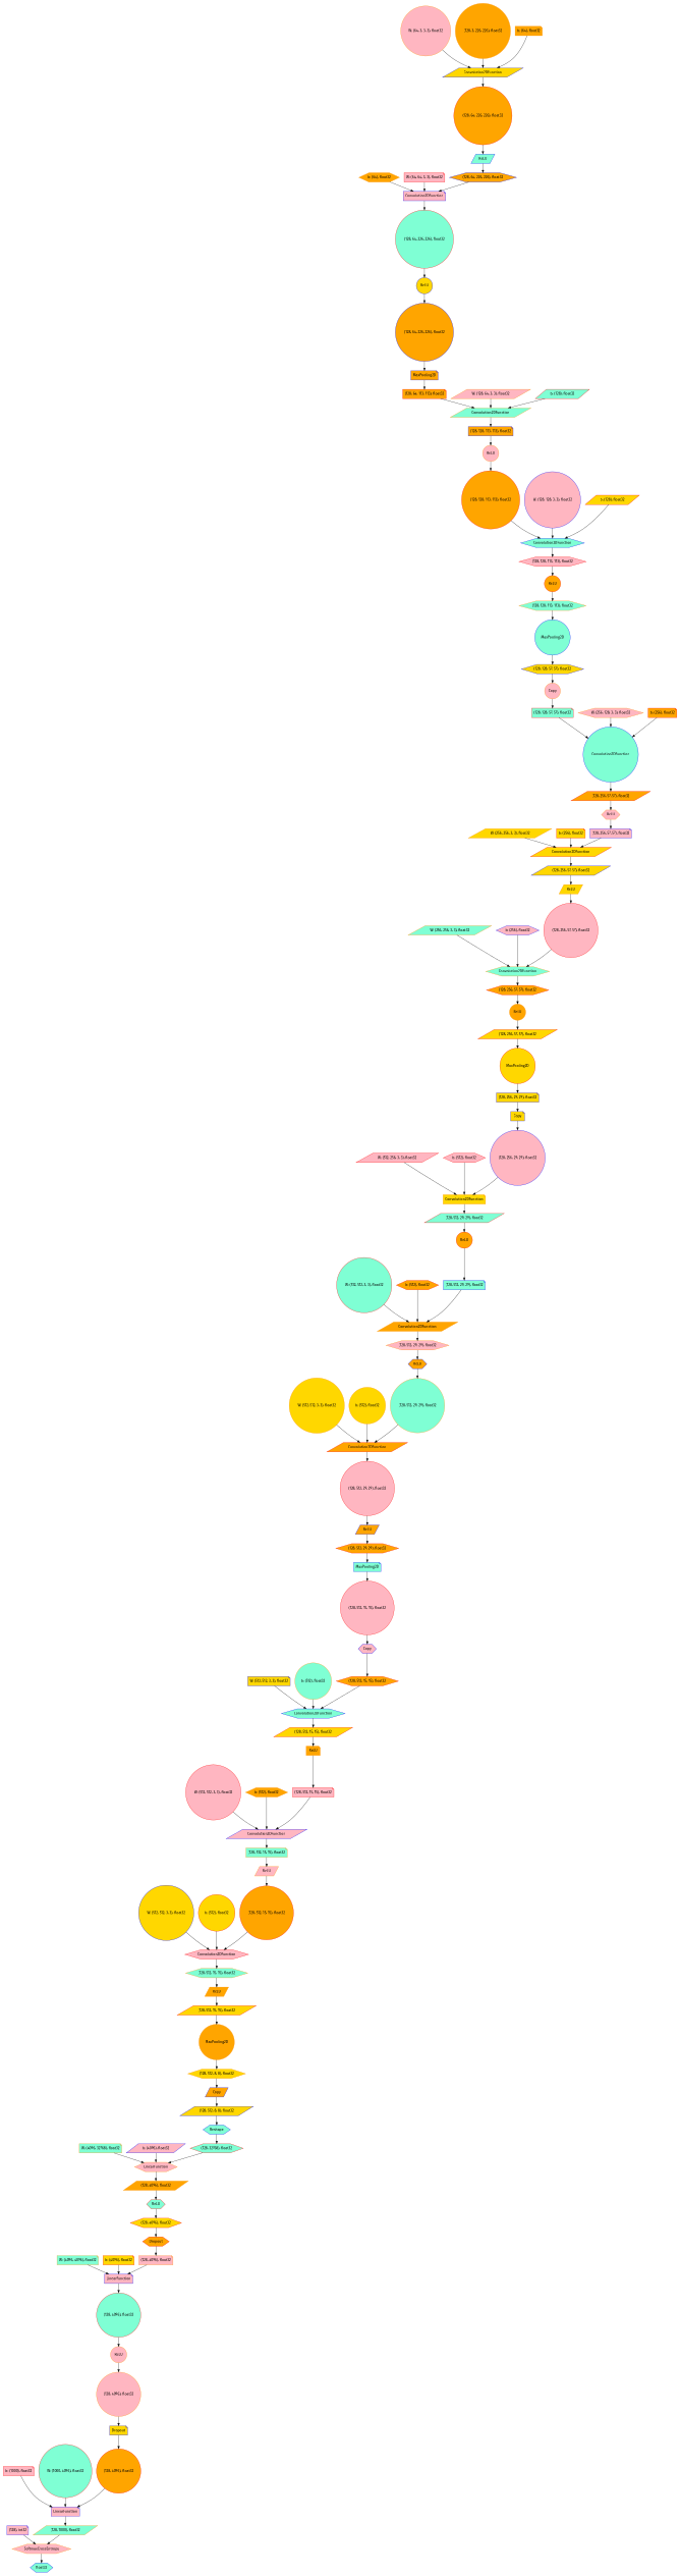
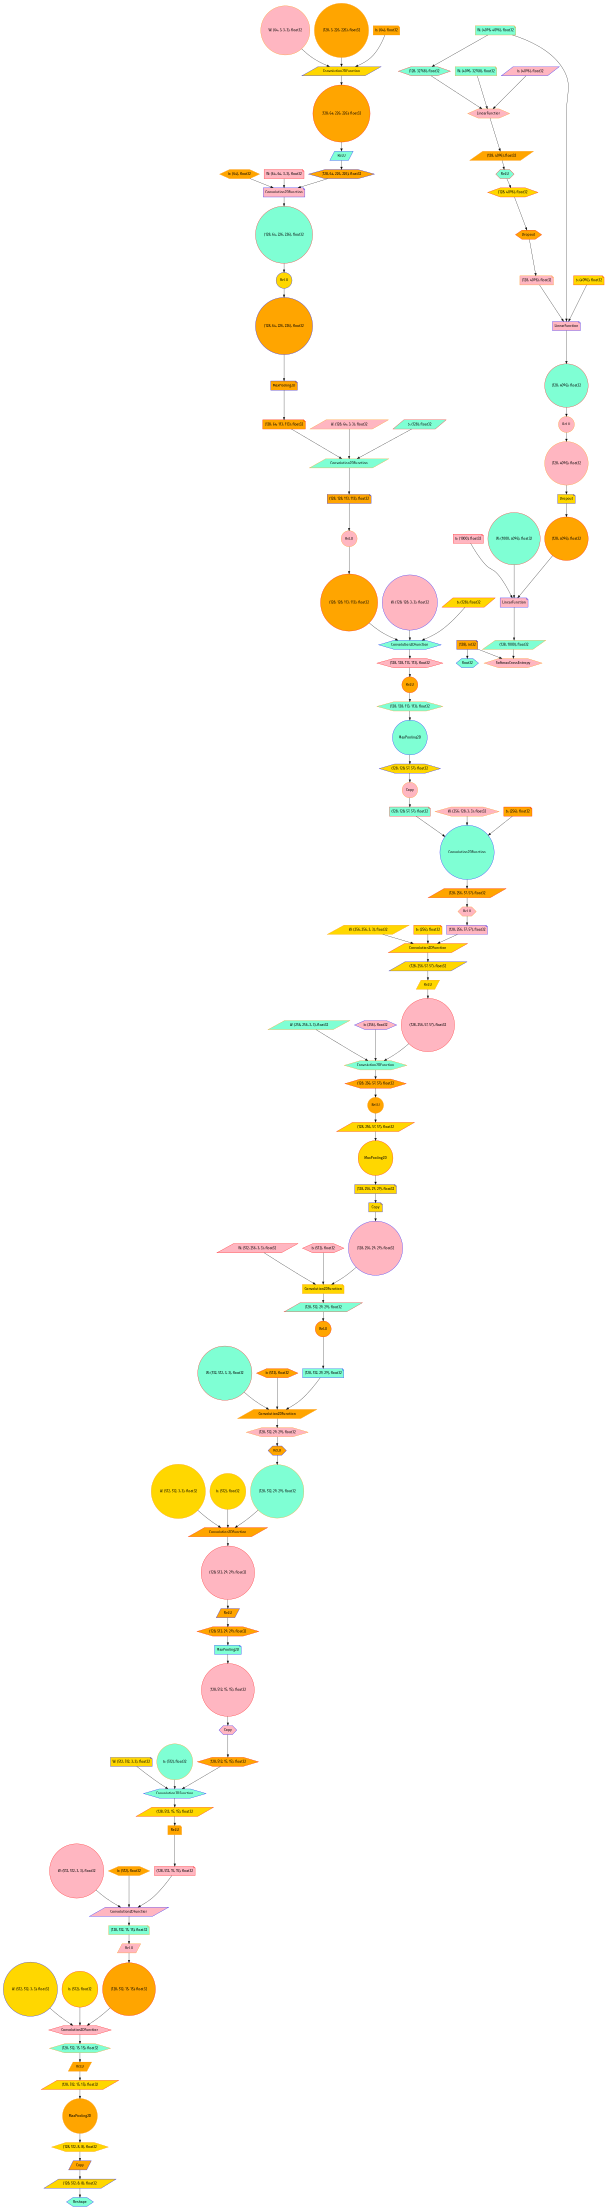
  digraph {
    fontname="Fira Sans"
    rankdir=TB
    node [color=red fillcolor=lightpink fontname="Fira Sans" shape=circle style=filled]
    edge [fontname="Fira Sans"]
    n1 [fillcolor=orange label="(128, 512, 29, 29), float32" shape=hexagon]
    n2 [color=blue fillcolor=aquamarine label=MaxPooling2D shape=note]
    n3 [label="(128, 512, 15, 15), float32"]
    n4 [color=blue label=Copy shape=hexagon]
    n5 [fillcolor=orange label="(128, 512, 15, 15), float32" shape=hexagon]
    n6 [color=darkorange label=ReLU]
    n7 [color=darkorange label="(128, 4096), float32"]
    n8 [color=blue fillcolor=gold label=Dropout shape=note]
    n9 [color=blue fillcolor=gold label=ReLU]
    n10 [color=blue fillcolor=orange label="(128, 64, 226, 226), float32"]
    n11 [color=blue fillcolor=orange label=MaxPooling2D shape=note]
    n12 [color=blue fillcolor=aquamarine label=Convolution2DFunction shape=hexagon]
    n13 [fillcolor=gold label="(128, 512, 15, 15), float32" shape=parallelogram]
    n14 [color=blue fillcolor=gold label=Convolution2DFunction shape=parallelogram]
    n15 [fillcolor=orange label="(128, 64, 226, 226), float32"]
    n16 [color=blue fillcolor=aquamarine label=ReLU shape=parallelogram]
    n17 [color=blue fillcolor=aquamarine label=float32 shape=hexagon]
    n18 [color=darkorange fillcolor=aquamarine label=Convolution2DFunction shape=parallelogram]
    n19 [color=blue fillcolor=orange label="(128, 128, 113, 113), float32" shape=note]
    n20 [color=darkorange label=ReLU]
    n21 [color=darkorange fillcolor=orange label=ReLU shape=note]
    n22 [label="(128, 512, 15, 15), float32" shape=note]
    n23 [color=darkorange fillcolor=orange label=ReLU shape=parallelogram]
    n24 [fillcolor=gold label="(128, 512, 15, 15), float32" shape=parallelogram]
    n25 [color=darkorange fillcolor=orange label=MaxPooling2D]
    n26 [color=darkorange fillcolor=gold label="W: (256, 256, 3, 3), float32" shape=parallelogram]
    n27 [fillcolor=gold label=Convolution2DFunction shape=parallelogram]
    n28 [color=blue fillcolor=gold label="(128, 256, 57, 57), float32" shape=parallelogram]
    n29 [color=blue label=Convolution2DFunction shape=parallelogram]
    n30 [color=darkorange fillcolor=aquamarine label="(128, 512, 15, 15), float32" shape=note]
    n31 [color=darkorange label=ReLU shape=parallelogram]
    n32 [fillcolor=orange label="(128, 512, 15, 15), float32"]
    n33 [label=Convolution2DFunction shape=hexagon]
    n34 [color=darkorange fillcolor=aquamarine label="(128, 512, 15, 15), float32" shape=hexagon]
    n35 [color=darkorange fillcolor=aquamarine label="W: (256, 256, 3, 3), float32" shape=parallelogram]
    n36 [color=darkorange fillcolor=aquamarine label=Convolution2DFunction shape=hexagon]
    n37 [fillcolor=orange label="(128, 256, 57, 57), float32" shape=hexagon]
    n38 [fillcolor=gold label="b: (256), float32" shape=note]
    n39 [color=darkorange fillcolor=gold label="(128, 512, 8, 8), float32" shape=hexagon]
    n40 [color=blue fillcolor=orange label=Copy shape=parallelogram]
    n41 [fillcolor=aquamarine label=ReLU shape=hexagon]
    n42 [fillcolor=gold label="(128, 4096), float32" shape=hexagon]
    n43 [fillcolor=orange label=Dropout shape=hexagon]
    n44 [color=blue label="b: (256), float32" shape=hexagon]
    n45 [color=blue fillcolor=gold label="(128, 512, 8, 8), float32" shape=parallelogram]
    n46 [color=blue fillcolor=aquamarine label=Reshape shape=hexagon]
    n47 [color=darkorange fillcolor=orange label="b: (64), float32" shape=hexagon]
    n48 [color=blue label=Convolution2DFunction shape=note]
    n49 [fillcolor=aquamarine label="(128, 64, 226, 226), float32"]
    n50 [fillcolor=aquamarine label="(128, 32768), float32" shape=hexagon]
    n51 [color=darkorange label=LinearFunction shape=hexagon]
    n52 [color=darkorange fillcolor=orange label="(128, 4096), float32" shape=parallelogram]
    n53 [fillcolor=orange label="(128, 64, 113, 113), float32" shape=note]
    n54 [label="W: (512, 256, 3, 3), float32" shape=parallelogram]
    n55 [color=darkorange fillcolor=gold label=Convolution2DFunction shape=note]
    n56 [fillcolor=aquamarine label="(128, 512, 29, 29), float32" shape=parallelogram]
    n57 [color=darkorange label="(128, 4096), float32" shape=note]
    n58 [color=blue label=LinearFunction shape=note]
    n59 [label="b: (512), float32" shape=hexagon]
    n60 [fillcolor=aquamarine label="(128, 4096), float32"]
    n61 [label="W: (64, 64, 3, 3), float32" shape=note]
    n62 [color=darkorange label="W: (64, 3, 3, 3), float32"]
    n63 [fillcolor=orange label="(128, 4096), float32"]
    n64 [color=blue label=LinearFunction shape=note]
    n65 [fillcolor=aquamarine label="W: (512, 512, 3, 3), float32"]
    n66 [color=darkorange fillcolor=orange label=Convolution2DFunction shape=parallelogram]
    n67 [color=darkorange label="(128, 512, 29, 29), float32" shape=hexagon]
    n68 [color=darkorange fillcolor=aquamarine label="(128, 1000), float32" shape=parallelogram]
    n69 [color=darkorange label=SoftmaxCrossEntropy shape=hexagon]
    n70 [fillcolor=orange label="b: (512), float32" shape=hexagon]
-   n71 [color=blue label="(128), int32" shape=note]
+   n71 [color=blue fillcolor=orange label="(128), int32" shape=note]
    n72 [fillcolor=orange label=ReLU]
    n73 [color=darkorange fillcolor=aquamarine label="(128, 128, 113, 113), float32" shape=hexagon]
    n74 [color=blue fillcolor=aquamarine label=MaxPooling2D]
    n75 [label="b: (1000), float32" shape=note]
    n76 [color=blue fillcolor=orange label="(128, 64, 226, 226), float32" shape=hexagon]
    n77 [color=blue fillcolor=gold label="W: (512, 512, 3, 3), float32"]
    n78 [color=darkorange fillcolor=gold label=ReLU shape=parallelogram]
    n79 [label="(128, 256, 57, 57), float32"]
    n80 [color=darkorange label="W: (128, 64, 3, 3), float32" shape=parallelogram]
    n81 [color=darkorange fillcolor=orange label="(128, 3, 226, 226), float32"]
    n82 [fillcolor=aquamarine label="b: (128), float32" shape=parallelogram]
    n83 [fillcolor=gold label="b: (512), float32"]
    n84 [color=darkorange fillcolor=gold label="W: (512, 512, 3, 3), float32"]
    n85 [fillcolor=orange label=Convolution2DFunction shape=parallelogram]
    n86 [label="(128, 512, 29, 29), float32"]
    n87 [color=blue fillcolor=aquamarine label=Convolution2DFunction shape=hexagon]
    n88 [label="(128, 128, 113, 113), float32" shape=hexagon]
    n89 [fillcolor=orange label="(128, 128, 113, 113), float32"]
    n90 [color=darkorange fillcolor=gold label="b: (512), float32"]
    n91 [color=blue fillcolor=gold label="(128, 128, 57, 57), float32" shape=hexagon]
    n92 [color=darkorange label=Copy]
    n93 [color=blue fillcolor=aquamarine label=Convolution2DFunction]
    n94 [fillcolor=orange label="(128, 256, 57, 57), float32" shape=parallelogram]
    n95 [color=darkorange label=ReLU shape=hexagon]
    n96 [color=blue label="(128, 256, 57, 57), float32" shape=note]
    n97 [fillcolor=aquamarine label="(128, 128, 57, 57), float32" shape=note]
    n98 [color=blue label="W: (128, 128, 3, 3), float32"]
    n99 [color=darkorange fillcolor=aquamarine label="W: (4096, 32768), float32" shape=note]
    n100 [color=blue fillcolor=orange label=ReLU shape=hexagon]
    n101 [color=darkorange fillcolor=aquamarine label="(128, 512, 29, 29), float32"]
    n102 [color=blue label="b: (4096), float32" shape=parallelogram]
    n103 [fillcolor=gold label="b: (128), float32" shape=parallelogram]
    n104 [color=blue fillcolor=gold label="W: (512, 512, 3, 3), float32" shape=note]
    n105 [color=darkorange fillcolor=orange label=ReLU]
    n106 [fillcolor=gold label="(128, 256, 57, 57), float32" shape=parallelogram]
    n107 [fillcolor=gold label=MaxPooling2D]
    n108 [color=darkorange fillcolor=aquamarine label="b: (512), float32"]
    n109 [color=darkorange fillcolor=orange label="b: (64), float32" shape=note]
    n110 [color=blue fillcolor=gold label="(128, 256, 29, 29), float32" shape=note]
    n111 [color=blue fillcolor=gold label=Copy shape=note]
    n112 [fillcolor=orange label=ReLU]
    n113 [color=blue fillcolor=aquamarine label="(128, 512, 29, 29), float32" shape=note]
    n114 [color=blue label="(128, 256, 29, 29), float32"]
    n115 [label="W: (512, 512, 3, 3), float32"]
    n116 [color=darkorange fillcolor=aquamarine label="W: (4096, 4096), float32" shape=note]
    n117 [color=darkorange label="W: (256, 128, 3, 3), float32" shape=hexagon]
    n118 [color=darkorange fillcolor=orange label="b: (512), float32" shape=hexagon]
    n119 [fillcolor=gold label="b: (4096), float32" shape=note]
    n120 [color=blue fillcolor=orange label=ReLU shape=parallelogram]
    n121 [fillcolor=orange label="b: (256), float32" shape=note]
    n122 [fillcolor=aquamarine label="W: (1000, 4096), float32"]
    n1 -> n2
    n2 -> n3
    n3 -> n4
    n4 -> n5
    n5 -> n12
    n6 -> n7
    n7 -> n8
    n8 -> n63
    n9 -> n10
    n10 -> n11
    n11 -> n53
    n12 -> n13
    n13 -> n21
    n14 -> n15
    n15 -> n16
    n16 -> n76
    n18 -> n19
    n19 -> n20
    n20 -> n89
    n21 -> n22
    n22 -> n29
    n23 -> n24
    n24 -> n25
    n25 -> n39
    n26 -> n27
    n27 -> n28
    n28 -> n78
    n29 -> n30
    n30 -> n31
    n31 -> n32
    n32 -> n33
    n33 -> n34
    n34 -> n23
    n35 -> n36
    n36 -> n37
    n37 -> n105
    n38 -> n27
    n39 -> n40
    n40 -> n45
    n41 -> n42
    n42 -> n43
    n43 -> n57
    n44 -> n36
    n45 -> n46
-   n46 -> n50
+   n116 -> n50
    n47 -> n48
    n48 -> n49
    n49 -> n9
    n50 -> n51
    n51 -> n52
    n52 -> n41
    n53 -> n18
    n54 -> n55
    n55 -> n56
    n56 -> n112
    n57 -> n58
    n58 -> n60
    n59 -> n55
    n60 -> n6
    n61 -> n48
    n62 -> n14
    n63 -> n64
    n64 -> n68
    n65 -> n66
    n66 -> n67
    n67 -> n100
    n68 -> n69
-   n69 -> n17
+   n71 -> n17
    n70 -> n66
    n71 -> n69
    n72 -> n73
    n73 -> n74
    n74 -> n91
    n75 -> n64
    n76 -> n48
    n77 -> n33
    n78 -> n79
    n79 -> n36
    n80 -> n18
    n81 -> n14
    n82 -> n18
    n83 -> n33
    n84 -> n85
    n85 -> n86
    n86 -> n120
    n87 -> n88
    n88 -> n72
    n89 -> n87
    n90 -> n85
    n91 -> n92
    n92 -> n97
    n93 -> n94
    n94 -> n95
    n95 -> n96
    n96 -> n27
    n97 -> n93
    n98 -> n87
    n99 -> n51
    n100 -> n101
    n101 -> n85
    n102 -> n51
    n103 -> n87
    n104 -> n12
    n105 -> n106
    n106 -> n107
    n107 -> n110
    n108 -> n12
    n109 -> n14
    n110 -> n111
    n111 -> n114
    n112 -> n113
    n113 -> n66
    n114 -> n55
    n115 -> n29
    n116 -> n58
    n117 -> n93
    n118 -> n29
    n119 -> n58
    n120 -> n1
    n121 -> n93
    n122 -> n64
  }
